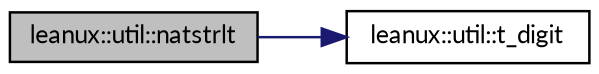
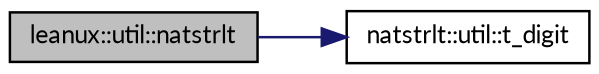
  digraph {
    rankdir=LR
    fontname=Lato
    node [color=black fontname=Lato fontsize=10 shape=record]
    n1 [fillcolor=grey75 fontcolor=black height=0.2 label="leanux::util::natstrlt" style=filled width=0.4]
-   n2 [height=0.2 label="leanux::util::t_digit" width=0.4]
+   n2 [height=0.2 label="natstrlt::util::t_digit" width=0.4]
    n1 -> n2 [color=midnightblue fontname=Lato fontsize=10 labelfontname=Helvetica labelfontsize=10 style=solid]
  }
